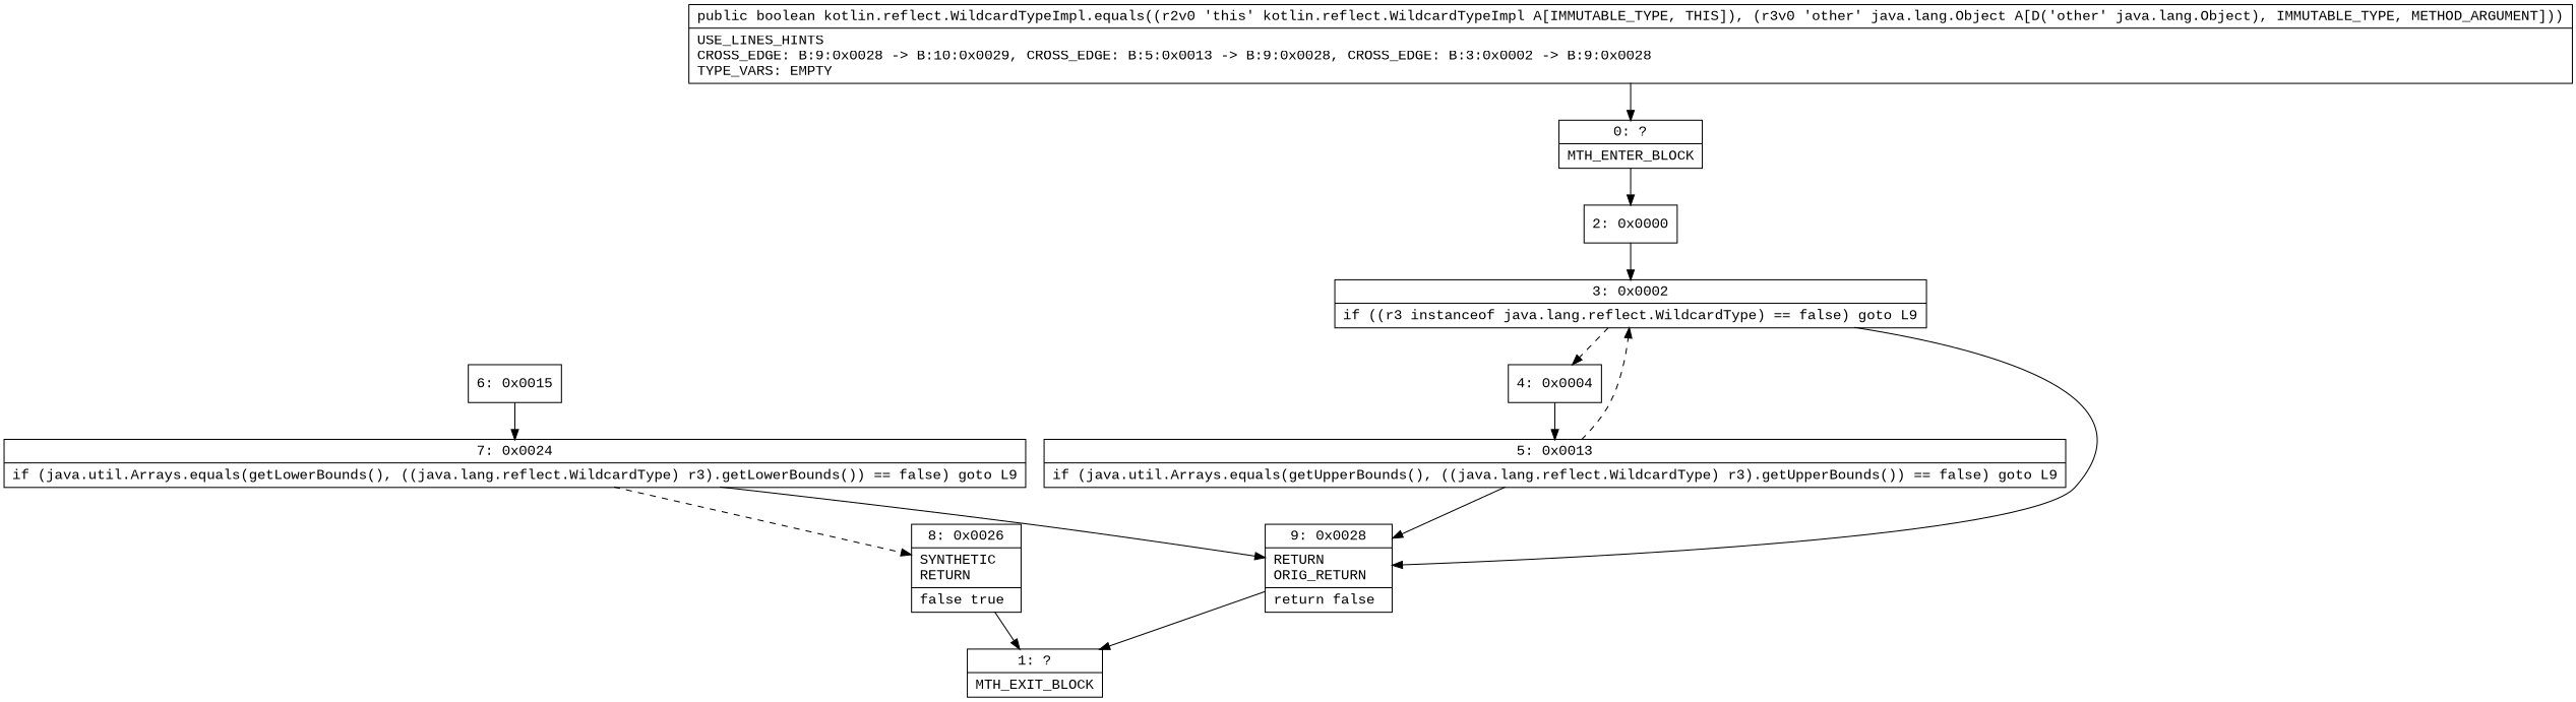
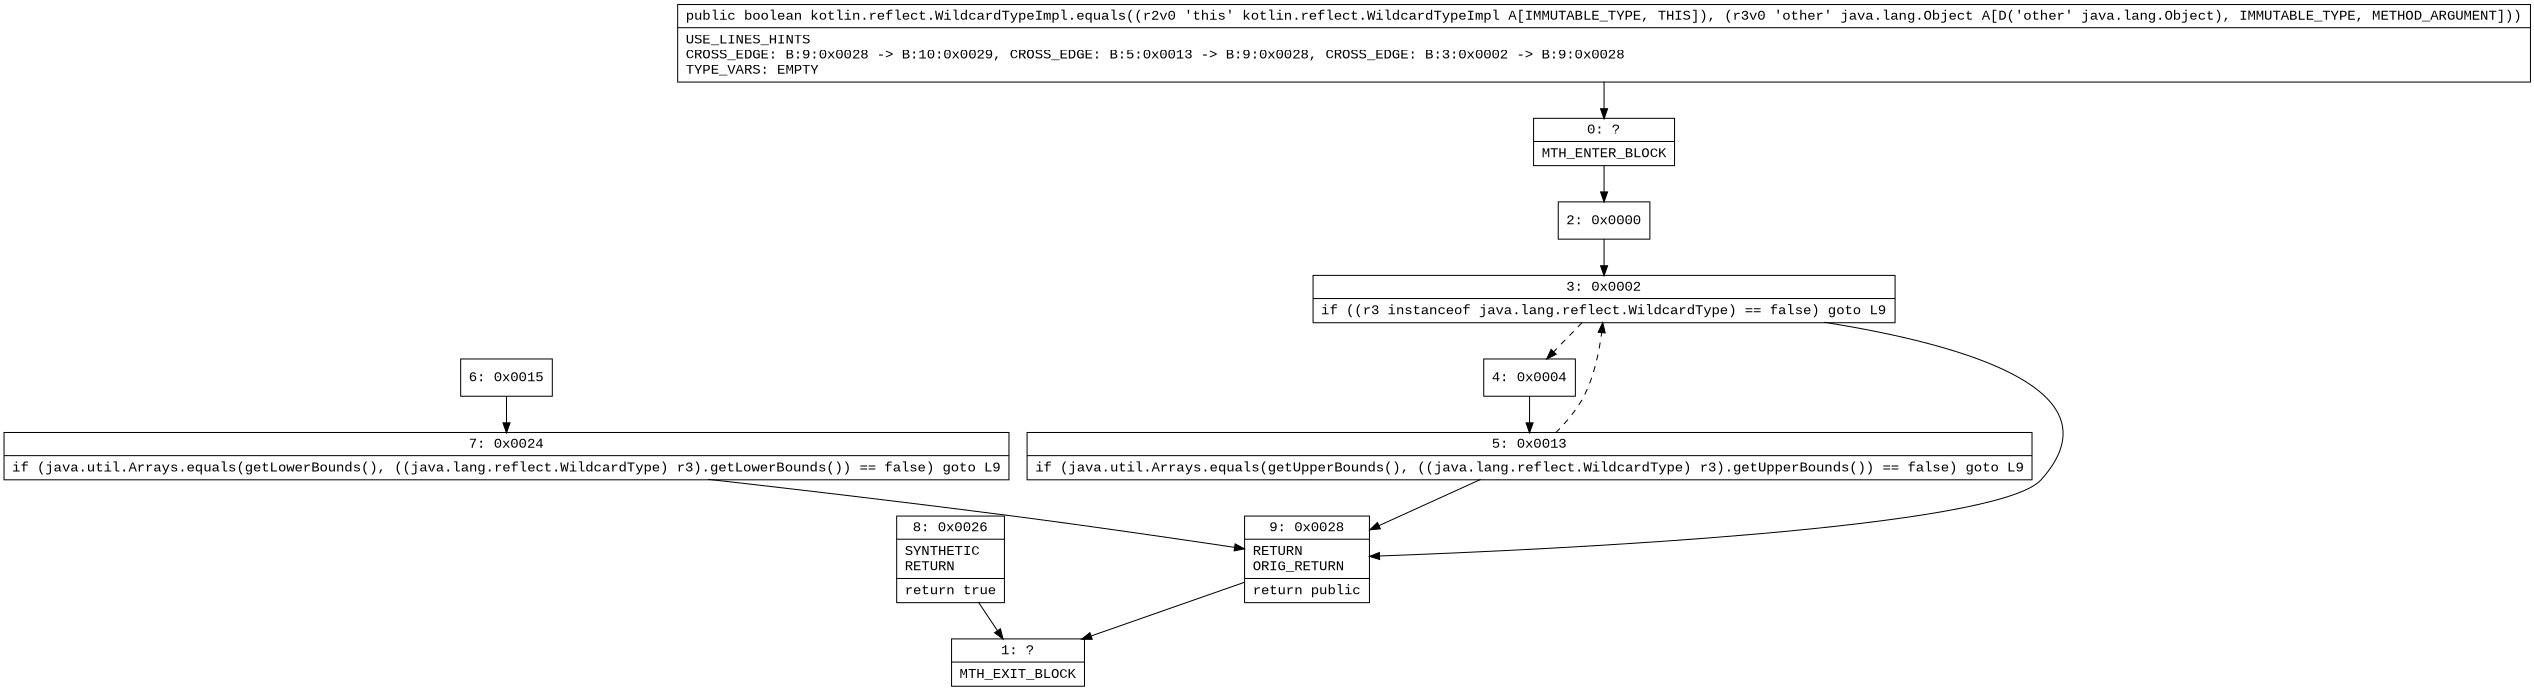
  digraph {
    fontname="Liberation Mono"
    node [fontname="Liberation Mono" shape=record]
    edge [fontname="Liberation Mono"]
    n1 [label="{0\:\ ?|MTH_ENTER_BLOCK\l}"]
    n2 [label="{2\:\ 0x0000}"]
    n3 [label="{3\:\ 0x0002|if ((r3 instanceof java.lang.reflect.WildcardType) == false) goto L9\l}"]
    n4 [label="{4\:\ 0x0004}"]
-   n5 [label="{9\:\ 0x0028|RETURN\lORIG_RETURN\l|return false\l}"]
+   n5 [label="{9\:\ 0x0028|RETURN\lORIG_RETURN\l|return public\l}"]
    n6 [label="{5\:\ 0x0013|if (java.util.Arrays.equals(getUpperBounds(), ((java.lang.reflect.WildcardType) r3).getUpperBounds()) == false) goto L9\l}"]
    n7 [label="{1\:\ ?|MTH_EXIT_BLOCK\l}"]
    n8 [label="{6\:\ 0x0015}"]
    n9 [label="{7\:\ 0x0024|if (java.util.Arrays.equals(getLowerBounds(), ((java.lang.reflect.WildcardType) r3).getLowerBounds()) == false) goto L9\l}"]
-   n10 [label="{8\:\ 0x0026|SYNTHETIC\lRETURN\l|false true\l}"]
+   n10 [label="{8\:\ 0x0026|SYNTHETIC\lRETURN\l|return true\l}"]
    n11 [label="{public boolean kotlin.reflect.WildcardTypeImpl.equals((r2v0 'this' kotlin.reflect.WildcardTypeImpl A[IMMUTABLE_TYPE, THIS]), (r3v0 'other' java.lang.Object A[D('other' java.lang.Object), IMMUTABLE_TYPE, METHOD_ARGUMENT]))  | USE_LINES_HINTS\lCROSS_EDGE: B:9:0x0028 \-\> B:10:0x0029, CROSS_EDGE: B:5:0x0013 \-\> B:9:0x0028, CROSS_EDGE: B:3:0x0002 \-\> B:9:0x0028\lTYPE_VARS: EMPTY\l}"]
    n1 -> n2
    n2 -> n3
    n3 -> n4 [style=dashed]
    n3 -> n5
    n4 -> n6
    n5 -> n7
    n6 -> n3 [style=dashed]
    n6 -> n5
    n8 -> n9
    n9 -> n5
-   n9 -> n10 [style=dashed]
    n10 -> n7
    n11 -> n1
  }
